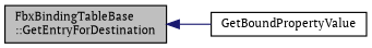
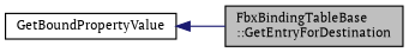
  digraph {
    rankdir=LR
    fontname="PT Serif"
    node [color=black fontname="PT Serif" fontsize=10 shape=record style=filled]
    n1 [fillcolor=grey75 fontcolor=black height=0.2 label="FbxBindingTableBase\l::GetEntryForDestination" width=0.4]
    n2 [fillcolor=white height=0.2 label=GetBoundPropertyValue width=0.4]
-   n1 -> n2 [color=midnightblue dir=back fontname="PT Serif" fontsize=10 labelfontname=Helvetica labelfontsize=10 style=solid]
+   n2 -> n1 [color=midnightblue dir=back fontname="PT Serif" fontsize=10 labelfontname=Helvetica labelfontsize=10 style=solid]
  }
